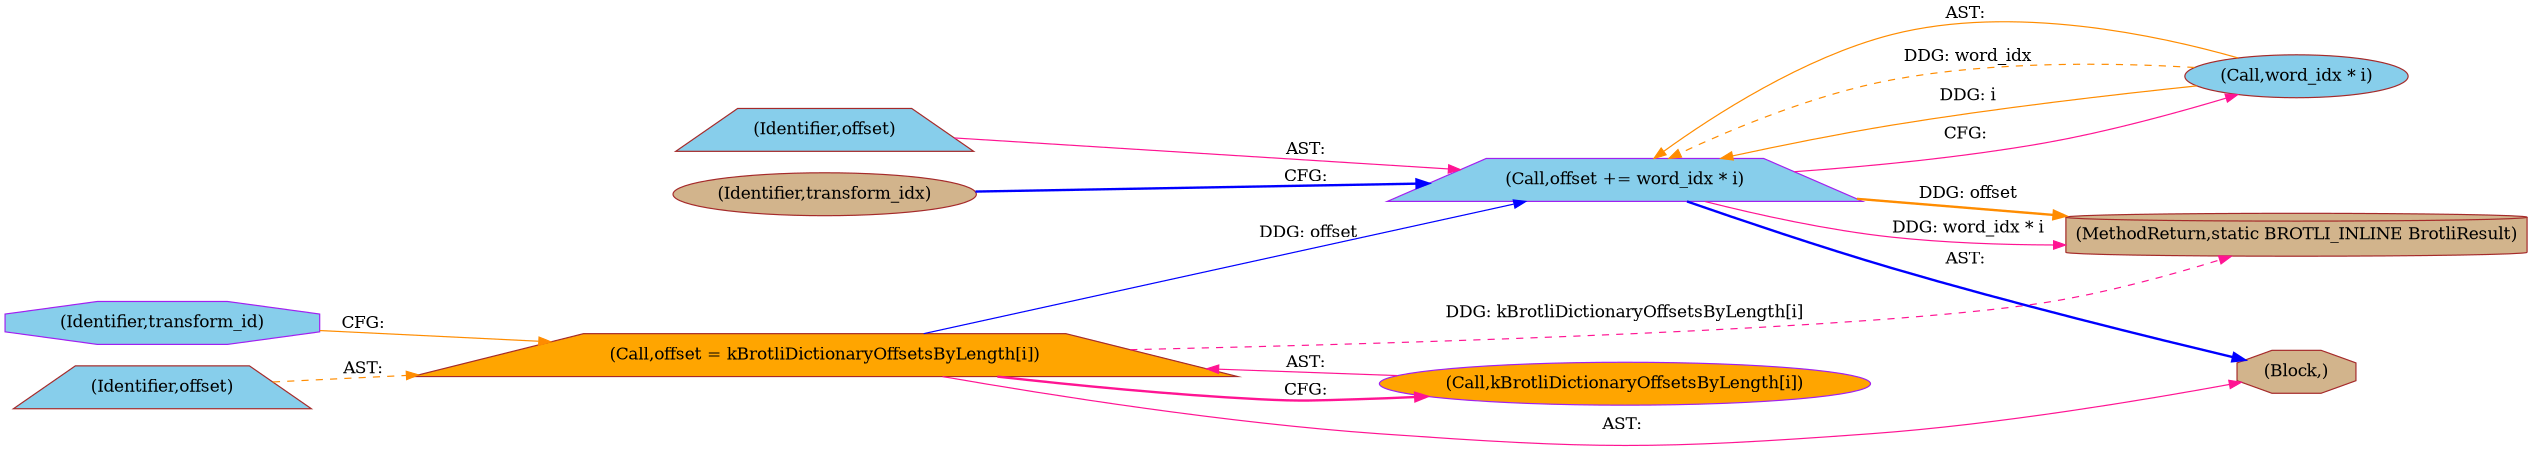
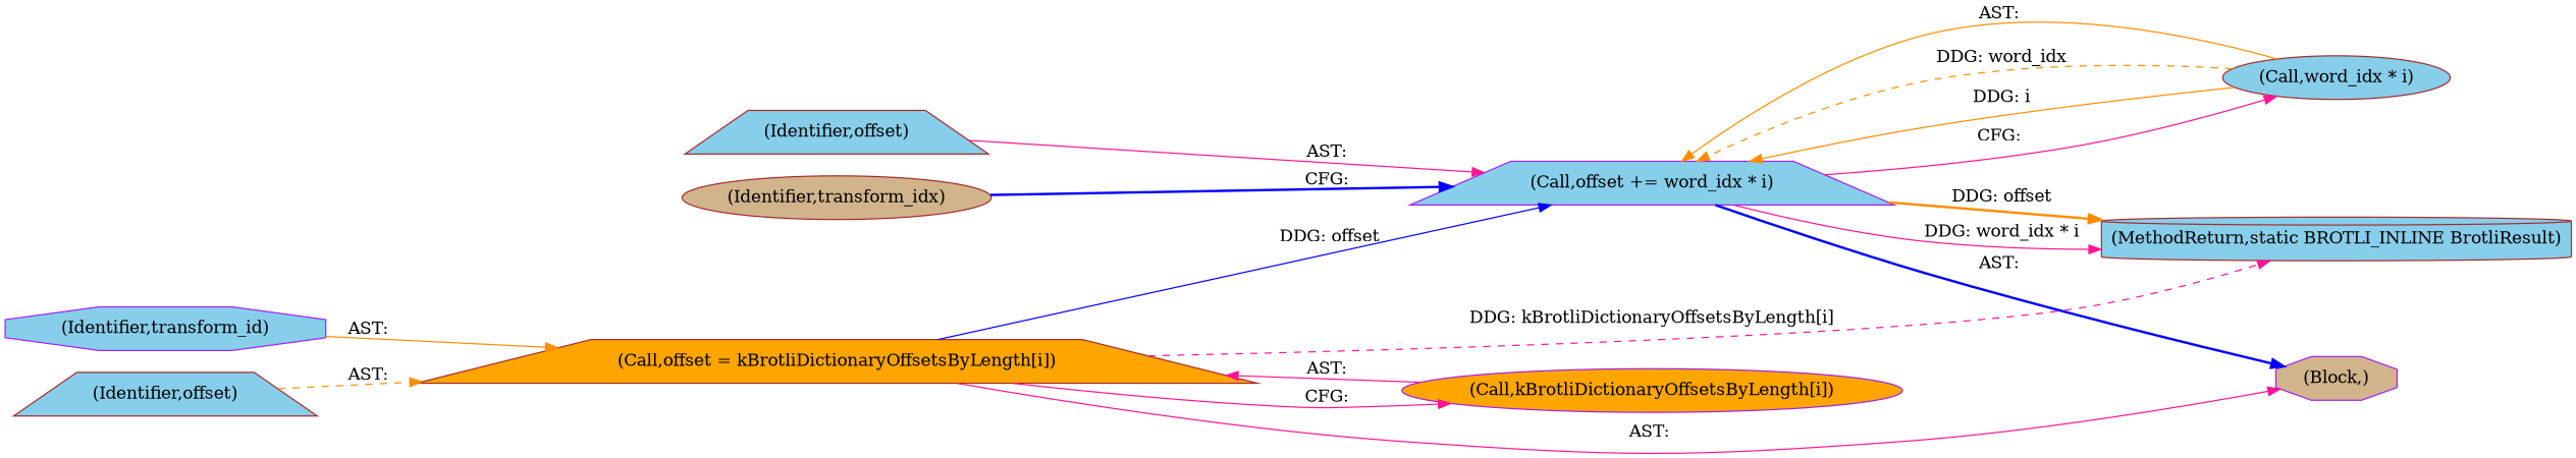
  digraph {
    fontname="DejaVu Serif"
    rankdir=LR
    node [color=brown fillcolor=skyblue fontname="DejaVu Serif" shape=trapezium style=filled]
    edge [color=deeppink fontname="DejaVu Serif" style=solid]
    n1 [fillcolor=orange label="(Call,offset = kBrotliDictionaryOffsetsByLength[i])"]
    n2 [color=purple label="(Call,offset += word_idx * i)"]
-   n3 [fillcolor=tan label="(MethodReturn,static BROTLI_INLINE BrotliResult)" shape=cylinder]
+   n3 [label="(MethodReturn,static BROTLI_INLINE BrotliResult)" shape=cylinder]
    n4 [color=purple fillcolor=orange label="(Call,kBrotliDictionaryOffsetsByLength[i])" shape=ellipse]
-   n5 [fillcolor=tan label="(Block,)" shape=octagon]
+   n5 [color=purple fillcolor=tan label="(Block,)" shape=octagon]
    n6 [label="(Call,word_idx * i)" shape=ellipse]
    n7 [label="(Identifier,offset)"]
    n8 [fillcolor=tan label="(Identifier,transform_idx)" shape=ellipse]
    n9 [color=purple label="(Identifier,transform_id)" shape=octagon]
    n10 [label="(Identifier,offset)"]
    n1 -> n2 [color=blue label="DDG: offset"]
    n1 -> n3 [label="DDG: kBrotliDictionaryOffsetsByLength[i]" style=dashed]
-   n1 -> n4 [label="CFG: " style=bold]
+   n1 -> n4 [label="CFG: "]
    n1 -> n5 [label="AST: "]
    n2 -> n3 [color=darkorange label="DDG: offset" style=bold]
    n2 -> n3 [label="DDG: word_idx * i"]
    n2 -> n5 [color=blue label="AST: " style=bold]
    n2 -> n6 [label="CFG: "]
    n4 -> n1 [label="AST: "]
    n6 -> n2 [color=darkorange label="AST: "]
    n6 -> n2 [color=darkorange label="DDG: word_idx" style=dashed]
    n6 -> n2 [color=darkorange label="DDG: i"]
    n7 -> n2 [label="AST: "]
    n8 -> n2 [color=blue label="CFG: " style=bold]
-   n9 -> n1 [color=darkorange label="CFG: "]
+   n9 -> n1 [color=darkorange label="AST: "]
    n10 -> n1 [color=darkorange label="AST: " style=dashed]
  }
